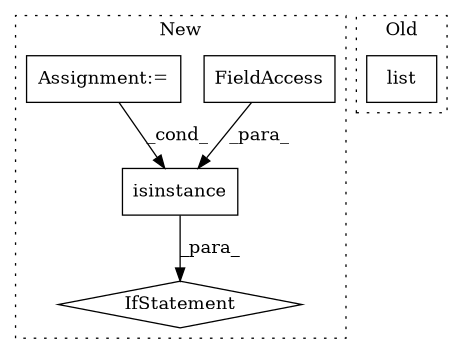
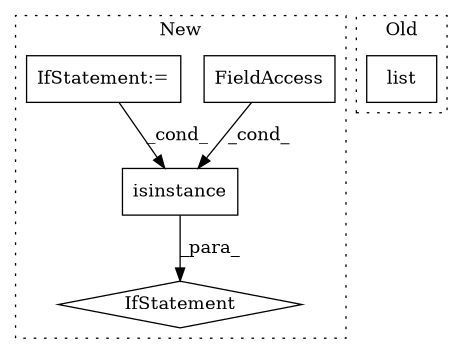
  digraph {
    node [a=32 shape=box]
    n1 [l="11,1" label=isinstance s="1074,1100"]
    n2 [a=25 l="4,2" label=IfStatement s="1069,1101" shape=diamond]
    n3 [a=22 l=4 label=FieldAccess s=1096]
-   n4 [a=7 l=10 label="Assignment:=" s=762]
+   n4 [a=7 l=10 label="IfStatement:=" s=762]
    n5 [l="5,1" label=list s="1062,1077"]
    subgraph cluster_1 {
      label=New
      style=dotted
      n1
      n2
      n3
      n4
    }
    subgraph cluster_2 {
      label=Old
      style=dotted
      n5
    }
    n1 -> n2 [label=_para_]
-   n3 -> n1 [label=_para_]
+   n3 -> n1 [label=_cond_]
    n4 -> n1 [label=_cond_]
  }
